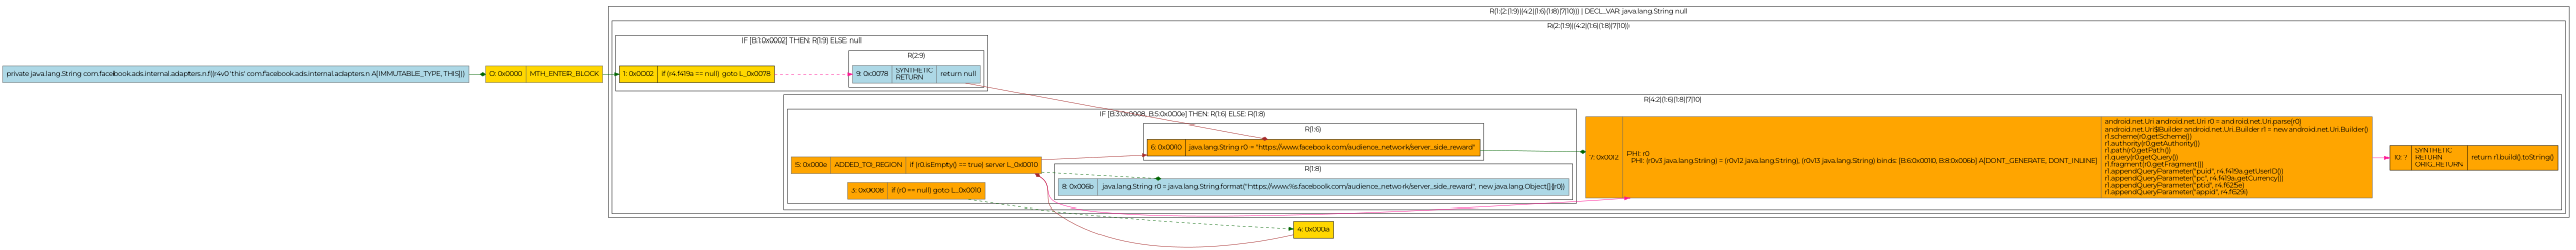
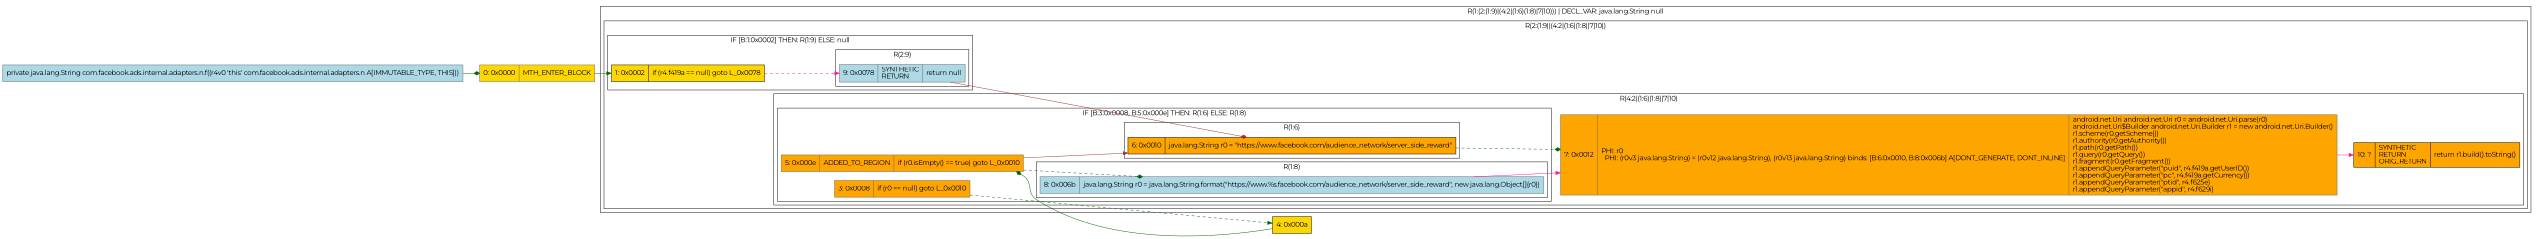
  digraph {
    fontname=Montserrat
    rankdir=LR
    node [color=gray40 fillcolor=orange fontname=Montserrat shape=record style=filled]
    edge [arrowhead=normal color=darkgreen fontname=Montserrat]
    n1 [fillcolor=lightblue label="{9\:\ 0x0078|SYNTHETIC\lRETURN\l|return null\l}"]
    n2 [color=black fillcolor=gold label="{1\:\ 0x0002|if (r4.f419a == null) goto L_0x0078\l}"]
    n3 [color=black label="{6\:\ 0x0010|java.lang.String r0 = \"https:\/\/www.facebook.com\/audience_network\/server_side_reward\"\l}"]
    n4 [fillcolor=lightblue label="{8\:\ 0x006b|java.lang.String r0 = java.lang.String.format(\"https:\/\/www.%s.facebook.com\/audience_network\/server_side_reward\", new java.lang.Object[]\{r0\})\l}"]
    n5 [label="{3\:\ 0x0008|if (r0 == null) goto L_0x0010\l}"]
-   n6 [label="{5\:\ 0x000e|ADDED_TO_REGION\l|if (r0.isEmpty() == true) server L_0x0010\l}"]
+   n6 [label="{5\:\ 0x000e|ADDED_TO_REGION\l|if (r0.isEmpty() == true) goto L_0x0010\l}"]
    n7 [label="{7\:\ 0x0012|PHI: r0 \l  PHI: (r0v3 java.lang.String) = (r0v12 java.lang.String), (r0v13 java.lang.String) binds: [B:6:0x0010, B:8:0x006b] A[DONT_GENERATE, DONT_INLINE]\l|android.net.Uri android.net.Uri r0 = android.net.Uri.parse(r0)\landroid.net.Uri$Builder android.net.Uri.Builder r1 = new android.net.Uri.Builder()\lr1.scheme(r0.getScheme())\lr1.authority(r0.getAuthority())\lr1.path(r0.getPath())\lr1.query(r0.getQuery())\lr1.fragment(r0.getFragment())\lr1.appendQueryParameter(\"puid\", r4.f419a.getUserID())\lr1.appendQueryParameter(\"pc\", r4.f419a.getCurrency())\lr1.appendQueryParameter(\"ptid\", r4.f625e)\lr1.appendQueryParameter(\"appid\", r4.f629i)\l}"]
    n8 [color=black label="{10\:\ ?|SYNTHETIC\lRETURN\lORIG_RETURN\l|return r1.build().toString()\l}"]
    n9 [color=black fillcolor=gold label="{4\:\ 0x000a}"]
    n10 [fillcolor=gold label="{0\:\ 0x0000|MTH_ENTER_BLOCK\l}"]
    n11 [fillcolor=lightblue label="{private java.lang.String com.facebook.ads.internal.adapters.n.f((r4v0 'this' com.facebook.ads.internal.adapters.n A[IMMUTABLE_TYPE, THIS])) }"]
    subgraph cluster_1 {
      label="R(1:(2:(1:9)|(4:2|(1:6)(1:8)|7|10))) | DECL_VAR: java.lang.String null\l"
      subgraph cluster_2 {
        label="R(2:(1:9)|(4:2|(1:6)(1:8)|7|10))"
        subgraph cluster_3 {
          label="IF [B:1:0x0002] THEN: R(1:9) ELSE: null"
          n2
          subgraph cluster_4 {
            label="R(2:9)"
            n1
          }
        }
        subgraph cluster_5 {
          label="R(4:2|(1:6)(1:8)|7|10)"
          n7
          n8
          subgraph cluster_6 {
            label="IF [B:3:0x0008, B:5:0x000e] THEN: R(1:6) ELSE: R(1:8)"
            n5
            n6
            subgraph cluster_7 {
              label="R(1:6)"
              n3
            }
            subgraph cluster_8 {
              label="R(1:8)"
              n4
            }
          }
        }
      }
    }
    n1 -> n3 [arrowhead=diamond color=brown]
    n2 -> n1 [color=deeppink style=dashed]
-   n3 -> n7 [arrowhead=diamond]
-   n6 -> n7 [color=deeppink]
+   n3 -> n7 [arrowhead=diamond style=dashed]
+   n4 -> n7 [color=deeppink]
    n5 -> n9 [style=dashed]
    n6 -> n3 [color=brown]
    n6 -> n4 [arrowhead=diamond style=dashed]
    n7 -> n8 [color=deeppink]
-   n9 -> n6 [arrowhead=diamond color=brown]
+   n9 -> n6 [arrowhead=diamond]
    n10 -> n2
    n11 -> n10 [arrowhead=diamond]
  }
